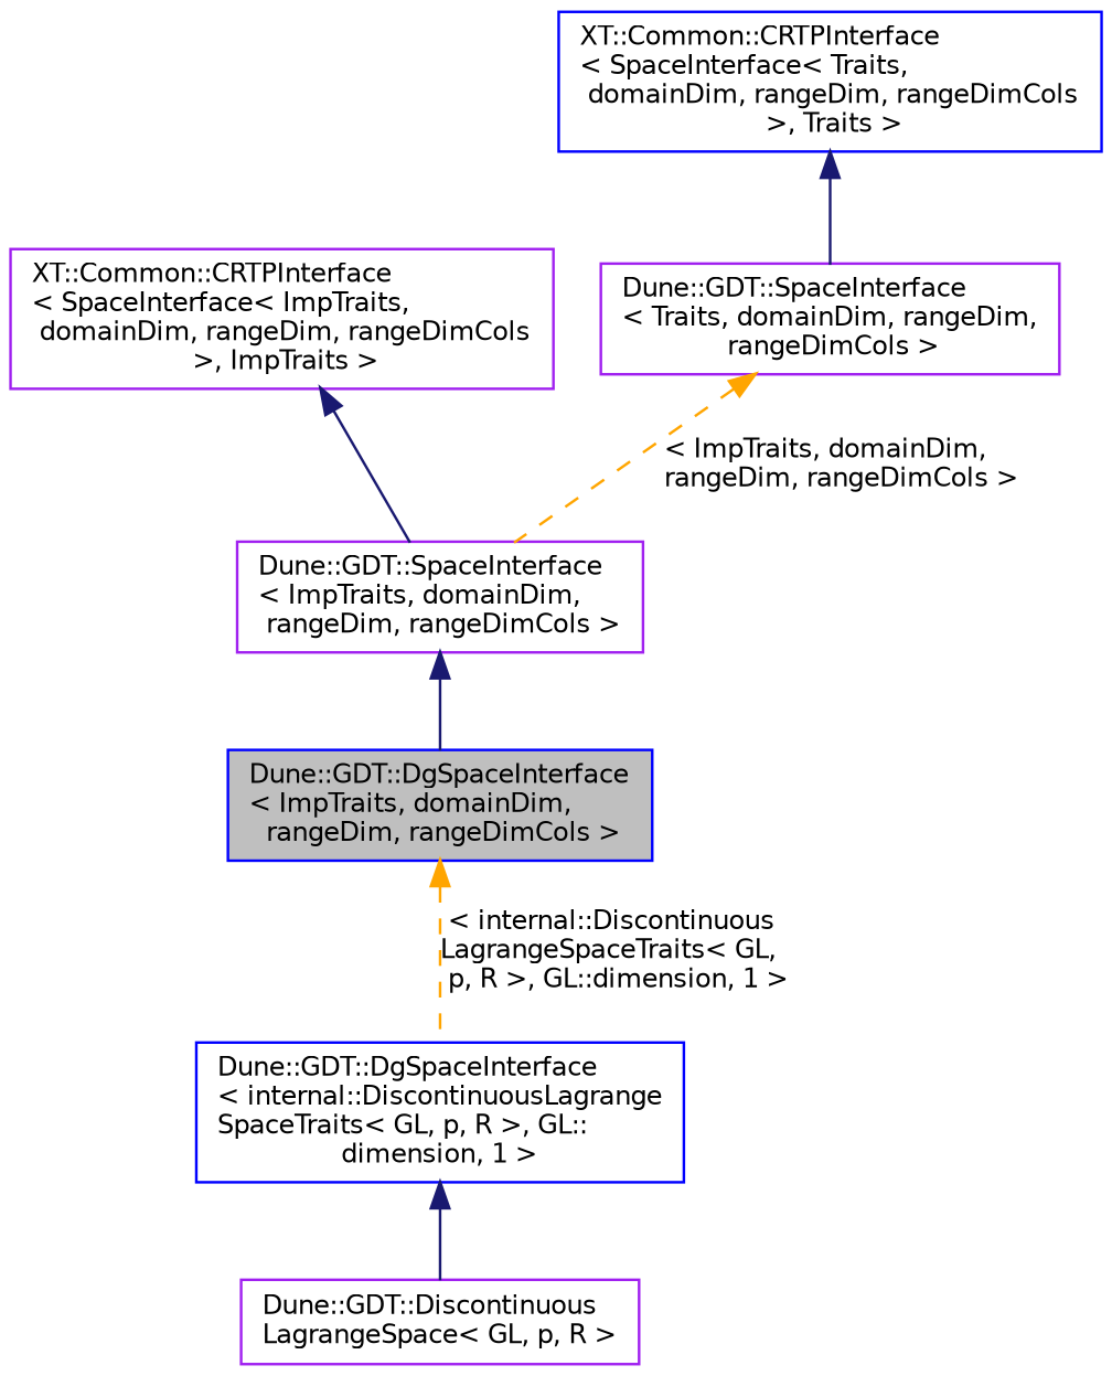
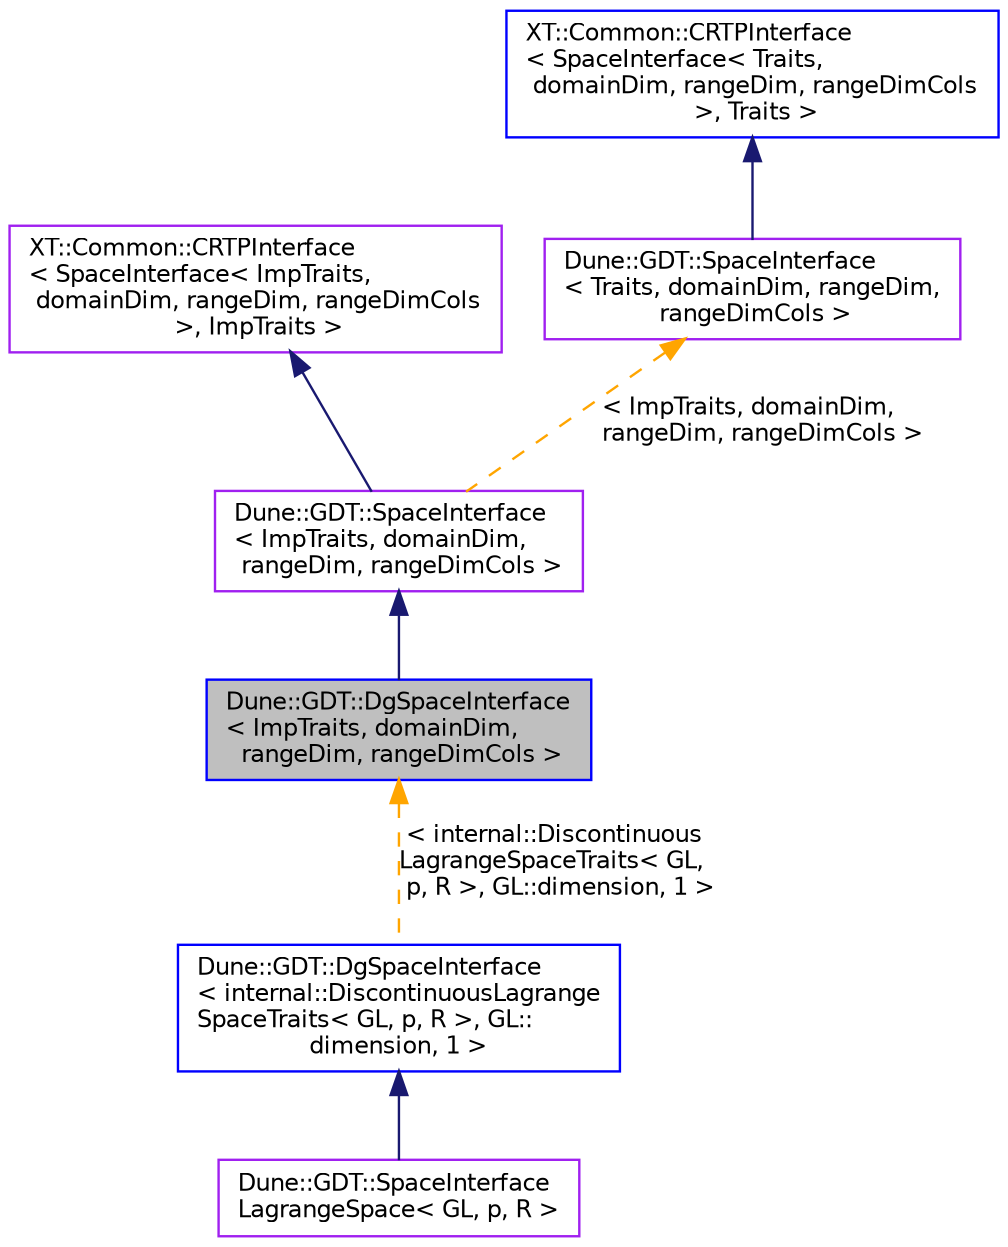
  digraph {
    rankdir=TB
    node [color=purple fillcolor=white fontname=Helvetica fontsize=10 shape=record style=filled]
    edge [color=midnightblue dir=back fontname=Helvetica fontsize=10 labelfontname=Helvetica labelfontsize=10 style=solid]
    n1 [color=blue fillcolor=grey75 fontcolor=black height=0.2 label="Dune::GDT::DgSpaceInterface\l\< ImpTraits, domainDim,\l rangeDim, rangeDimCols \>" width=0.4]
    n2 [color=blue height=0.2 label="Dune::GDT::DgSpaceInterface\l\< internal::DiscontinuousLagrange\lSpaceTraits\< GL, p, R \>, GL::\ldimension, 1 \>" width=0.4]
    n3 [height=0.2 label="Dune::GDT::SpaceInterface\l\< ImpTraits, domainDim,\l rangeDim, rangeDimCols \>" width=0.4]
    n4 [height=0.2 label="XT::Common::CRTPInterface\l\< SpaceInterface\< ImpTraits,\l domainDim, rangeDim, rangeDimCols\l \>, ImpTraits \>" width=0.4]
    n5 [height=0.2 label="Dune::GDT::SpaceInterface\l\< Traits, domainDim, rangeDim,\l rangeDimCols \>" width=0.4]
    n6 [color=blue height=0.2 label="XT::Common::CRTPInterface\l\< SpaceInterface\< Traits,\l domainDim, rangeDim, rangeDimCols\l \>, Traits \>" width=0.4]
-   n7 [height=0.2 label="Dune::GDT::Discontinuous\lLagrangeSpace\< GL, p, R \>" width=0.4]
+   n7 [height=0.2 label="Dune::GDT::SpaceInterface\lLagrangeSpace\< GL, p, R \>" width=0.4]
    n1 -> n2 [color=orange label=" \< internal::Discontinuous\lLagrangeSpaceTraits\< GL,\l p, R \>, GL::dimension, 1 \>" style=dashed]
    n2 -> n7
    n3 -> n1
    n4 -> n3
    n5 -> n3 [color=orange label=" \< ImpTraits, domainDim,\l rangeDim, rangeDimCols \>" style=dashed]
    n6 -> n5
  }
